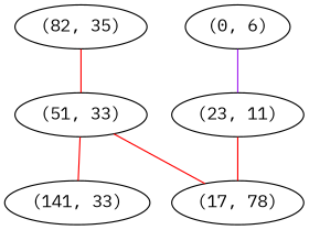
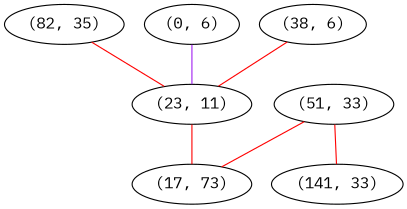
  graph {
    fontname="IBM Plex Mono"
    node [fontname="IBM Plex Mono"]
    edge [color=red fontname="IBM Plex Mono" weight=1]
    n1 [label="(82, 35)"]
    "(51, 33)"
-   "(17, 78)"
+   "(17, 78)" [label="(17, 73)"]
    n4 [label="(141, 33)"]
    n5 [label="(0, 6)"]
    "(23, 11)"
-   n1 -- "(51, 33)"
+   "(38, 6)"
+   n1 -- "(23, 11)"
    "(51, 33)" -- "(17, 78)"
    "(51, 33)" -- n4
    n5 -- "(23, 11)" [color=purple weight=4]
    "(23, 11)" -- "(17, 78)"
+   "(38, 6)" -- "(23, 11)"
  }
